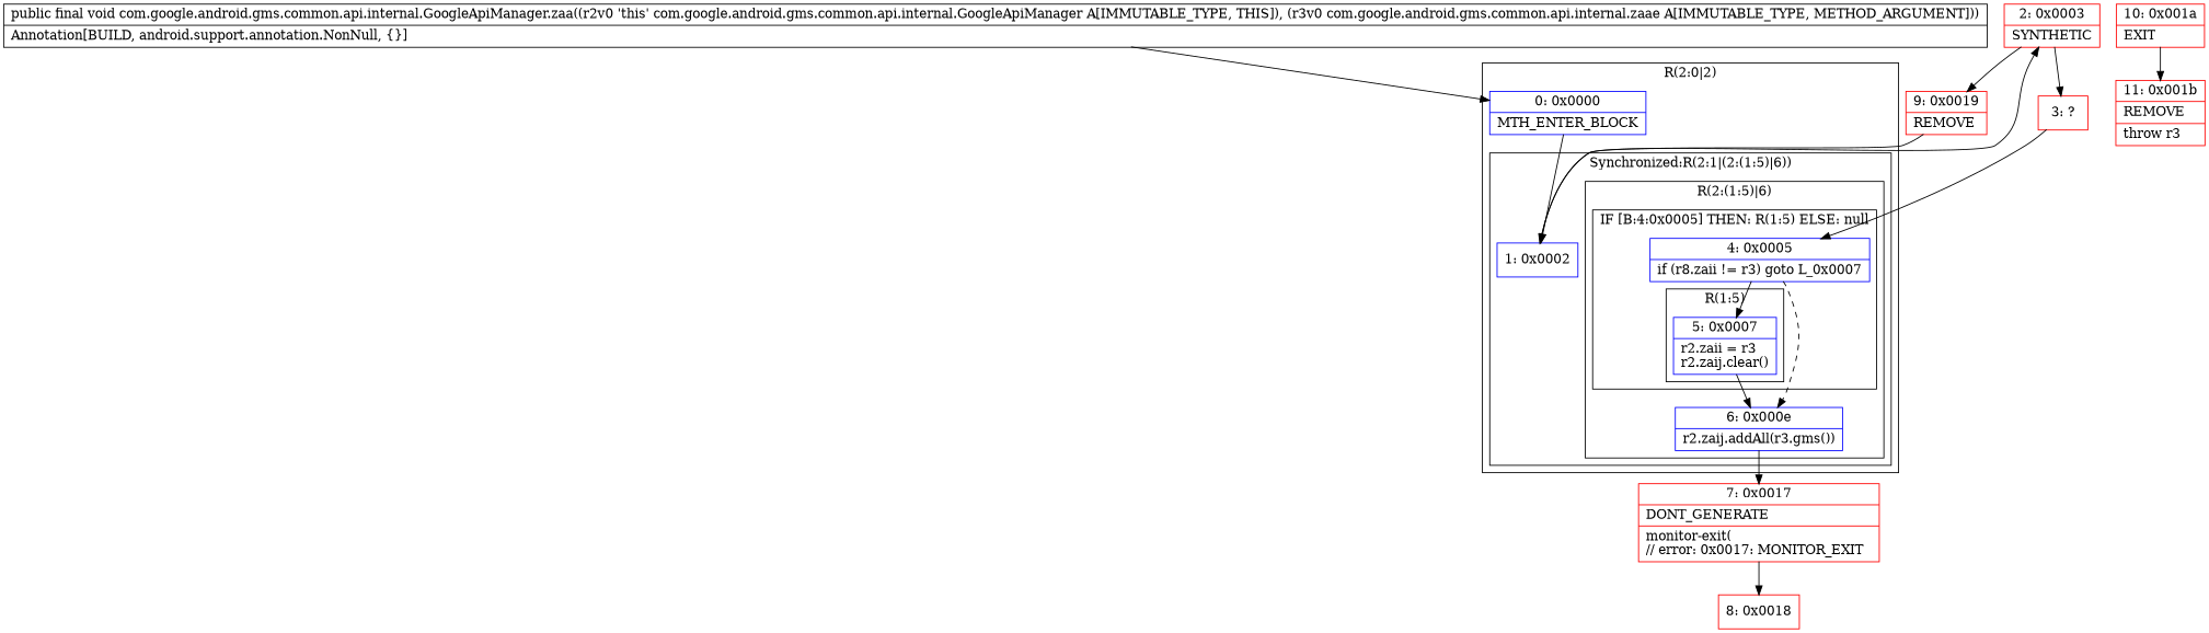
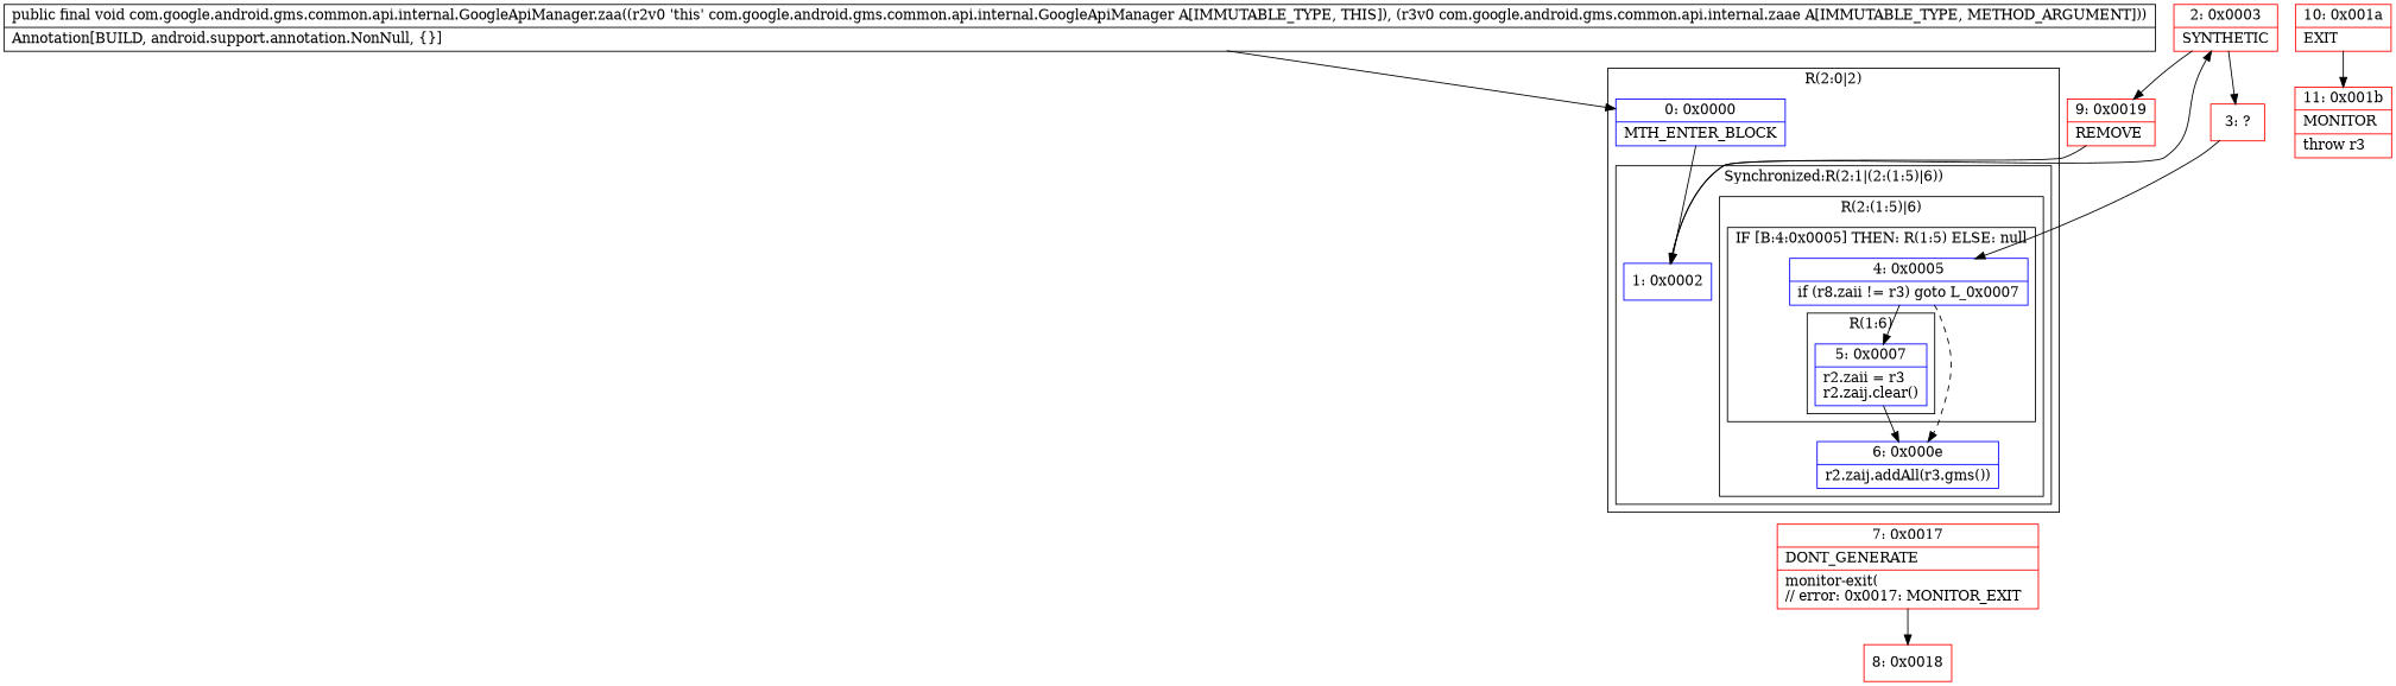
  digraph {
    node [color=red shape=record]
    n1 [color=blue label="{5\:\ 0x0007|r2.zaii = r3\lr2.zaij.clear()\l}"]
    n2 [color=blue label="{4\:\ 0x0005|if (r8.zaii != r3) goto L_0x0007\l}"]
    n3 [color=blue label="{6\:\ 0x000e|r2.zaij.addAll(r3.gms())\l}"]
    n4 [color=blue label="{1\:\ 0x0002}"]
    n5 [color=blue label="{0\:\ 0x0000|MTH_ENTER_BLOCK\l}"]
    n6 [label="{7\:\ 0x0017|DONT_GENERATE\l|monitor\-exit(\l\/\/ error: 0x0017: MONITOR_EXIT  \l}"]
    n7 [label="{2\:\ 0x0003|SYNTHETIC\l}"]
    n8 [label="{3\:\ ?}"]
    n9 [label="{9\:\ 0x0019|REMOVE\l}"]
    n10 [label="{8\:\ 0x0018}"]
    n11 [label="{10\:\ 0x001a|EXIT\l}"]
-   n12 [label="{11\:\ 0x001b|REMOVE\l|throw r3\l}"]
+   n12 [label="{11\:\ 0x001b|MONITOR\l|throw r3\l}"]
    n13 [label="{public final void com.google.android.gms.common.api.internal.GoogleApiManager.zaa((r2v0 'this' com.google.android.gms.common.api.internal.GoogleApiManager A[IMMUTABLE_TYPE, THIS]), (r3v0 com.google.android.gms.common.api.internal.zaae A[IMMUTABLE_TYPE, METHOD_ARGUMENT]))  | Annotation[BUILD, android.support.annotation.NonNull, \{\}]\l}" color=""]
    subgraph cluster_1 {
      label="R(2:0|2)"
      n5
      subgraph cluster_2 {
        label="Synchronized:R(2:1|(2:(1:5)|6))"
        n4
        subgraph cluster_3 {
          label="R(2:(1:5)|6)"
          n3
          subgraph cluster_4 {
            label="IF [B:4:0x0005] THEN: R(1:5) ELSE: null"
            n2
            subgraph cluster_5 {
-             label="R(1:5)"
+             label="R(1:6)"
              n1
            }
          }
        }
      }
    }
    n1 -> n3
    n2 -> n1
    n2 -> n3 [style=dashed]
-   n3 -> n6
    n4 -> n7
    n5 -> n4
    n6 -> n10
    n7 -> n8
    n7 -> n9
    n8 -> n2
    n9 -> n4
    n11 -> n12
    n13 -> n5
  }
